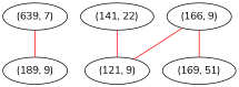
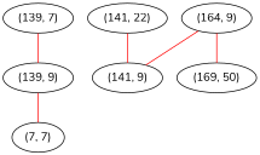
  graph {
    fontname=Nunito
    node [fontname=Nunito]
    edge [color=red fontname=Nunito weight=1]
-   "(139, 7)" [label="(639, 7)"]
-   "(139, 9)" [label="(189, 9)"]
+   "(139, 7)"
+   "(139, 9)"
+   "(7, 7)"
    n4 [label="(141, 22)"]
-   "(141, 9)" [label="(121, 9)"]
-   "(166, 9)"
-   "(169, 51)"
+   "(141, 9)"
+   "(166, 9)" [label="(164, 9)"]
+   "(169, 51)" [label="(169, 50)"]
    "(139, 7)" -- "(139, 9)"
+   "(139, 9)" -- "(7, 7)"
    n4 -- "(141, 9)"
    "(166, 9)" -- "(141, 9)"
    "(166, 9)" -- "(169, 51)"
  }
